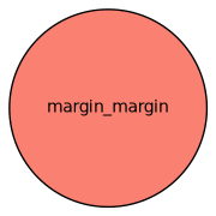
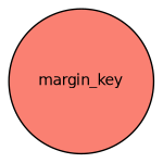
  digraph {
    rankdir=LR
-   n1 [color=black fillcolor=salmon fontname=Helvetica fontsize=10 height=0.2 label=margin_margin shape=circle style=filled width=0.4]
+   n1 [color=black fillcolor=salmon fontname=Helvetica fontsize=10 height=0.2 label=margin_key shape=circle style=filled width=0.4]
  }
